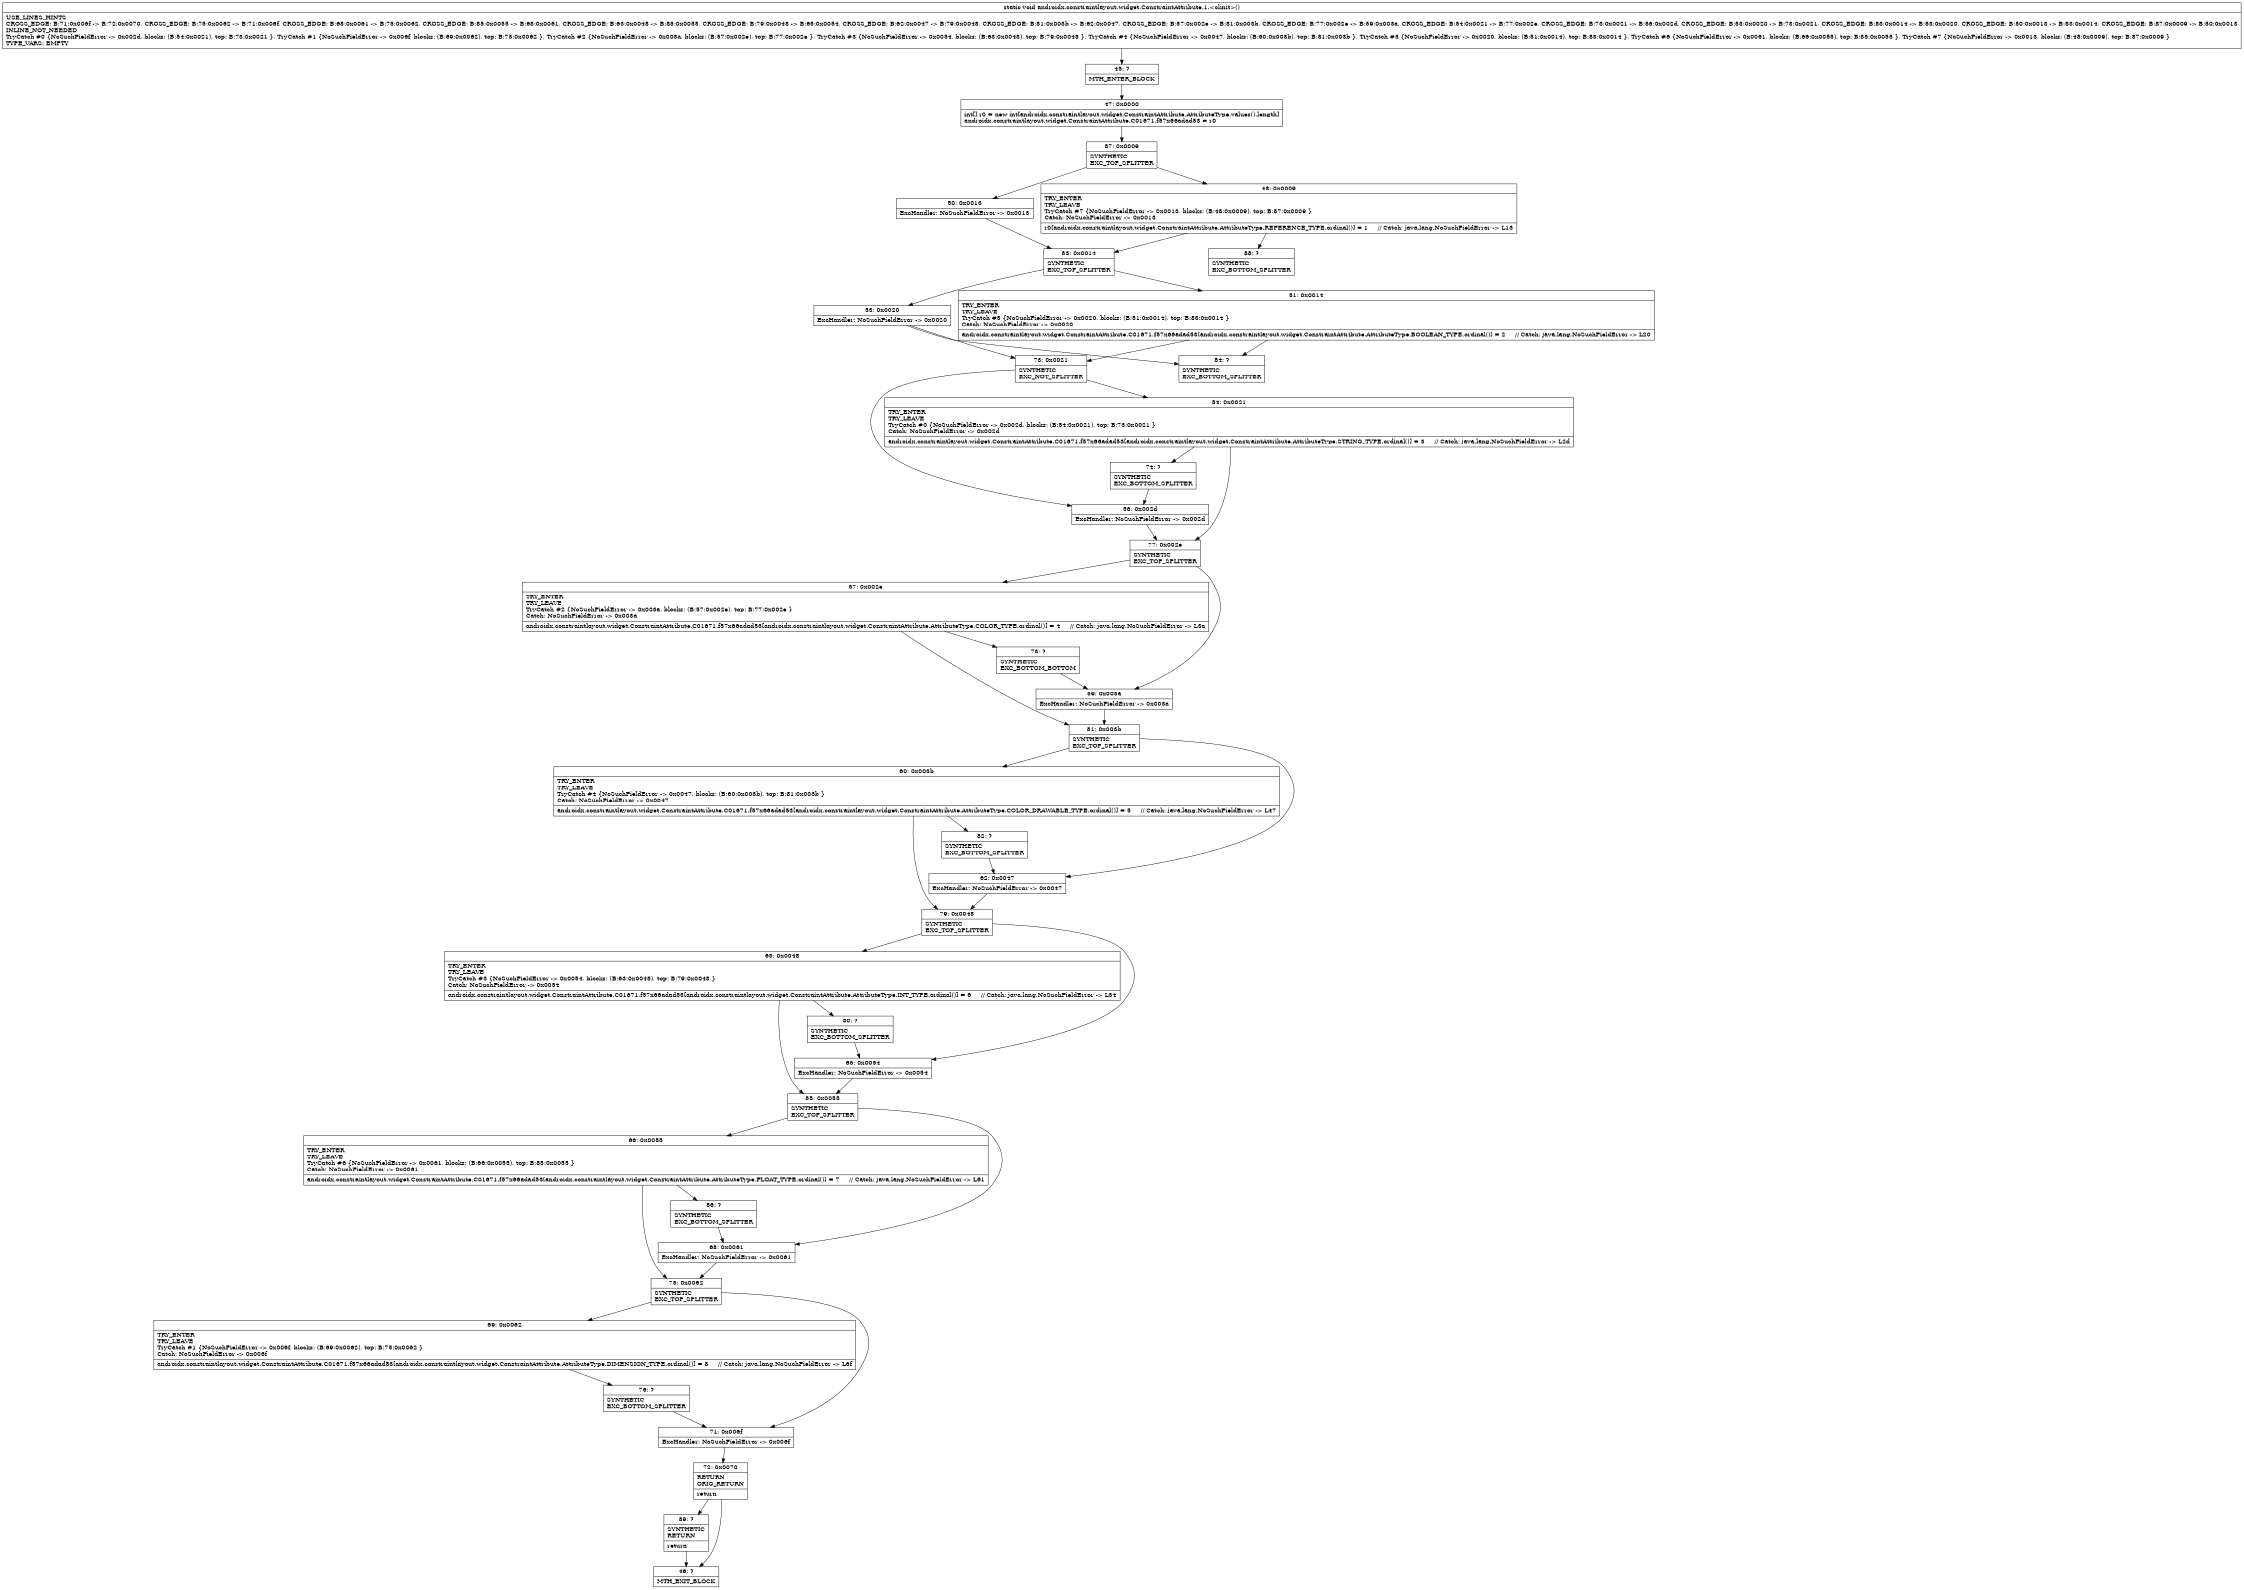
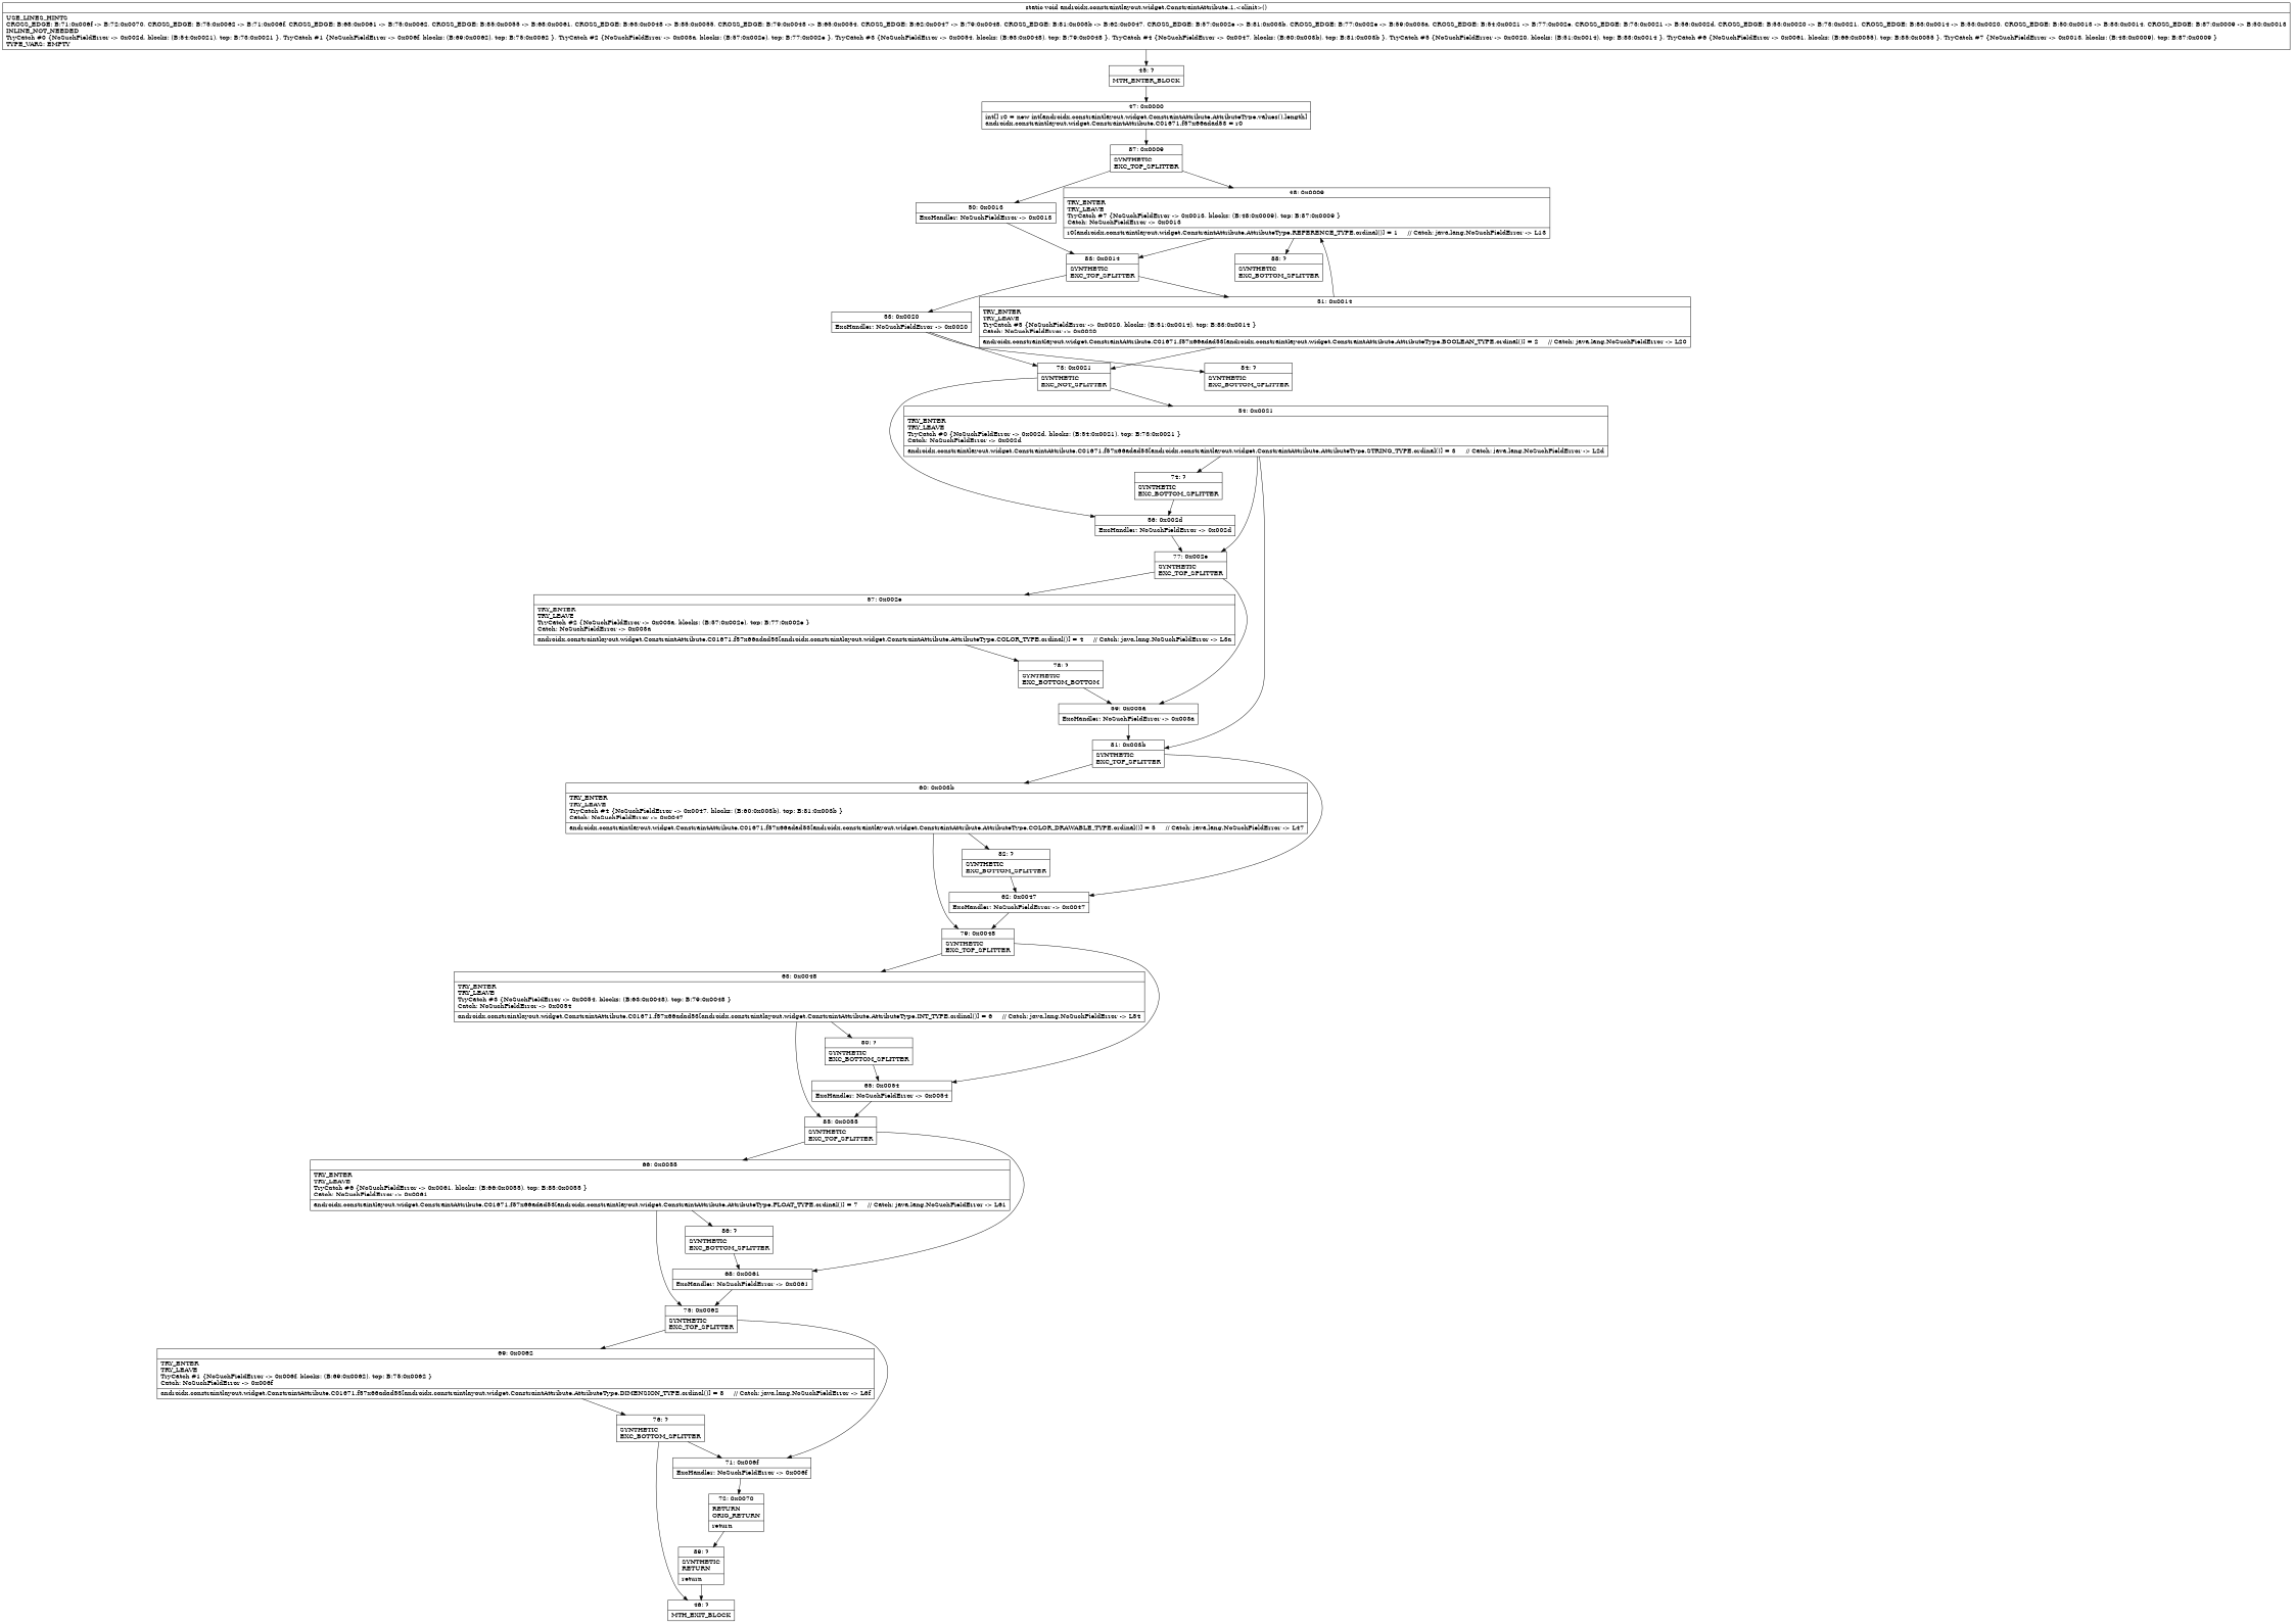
  digraph {
    fontname="DejaVu Serif"
    node [fontname="DejaVu Serif" shape=record]
    edge [fontname="DejaVu Serif"]
    n1 [label="{45\:\ ?|MTH_ENTER_BLOCK\l}"]
    n2 [label="{47\:\ 0x0000|int[] r0 = new int[androidx.constraintlayout.widget.ConstraintAttribute.AttributeType.values().length]\landroidx.constraintlayout.widget.ConstraintAttribute.C01671.f57x66adad53 = r0\l}"]
    n3 [label="{87\:\ 0x0009|SYNTHETIC\lEXC_TOP_SPLITTER\l}"]
    n4 [label="{48\:\ 0x0009|TRY_ENTER\lTRY_LEAVE\lTryCatch #7 \{NoSuchFieldError \-\> 0x0013, blocks: (B:48:0x0009), top: B:87:0x0009 \}\lCatch: NoSuchFieldError \-\> 0x0013\l|r0[androidx.constraintlayout.widget.ConstraintAttribute.AttributeType.REFERENCE_TYPE.ordinal()] = 1     \/\/ Catch: java.lang.NoSuchFieldError \-\> L13\l}"]
    n5 [label="{50\:\ 0x0013|ExcHandler: NoSuchFieldError \-\> 0x0013\l}"]
    n6 [label="{83\:\ 0x0014|SYNTHETIC\lEXC_TOP_SPLITTER\l}"]
    n7 [label="{88\:\ ?|SYNTHETIC\lEXC_BOTTOM_SPLITTER\l}"]
    n8 [label="{51\:\ 0x0014|TRY_ENTER\lTRY_LEAVE\lTryCatch #5 \{NoSuchFieldError \-\> 0x0020, blocks: (B:51:0x0014), top: B:83:0x0014 \}\lCatch: NoSuchFieldError \-\> 0x0020\l|androidx.constraintlayout.widget.ConstraintAttribute.C01671.f57x66adad53[androidx.constraintlayout.widget.ConstraintAttribute.AttributeType.BOOLEAN_TYPE.ordinal()] = 2     \/\/ Catch: java.lang.NoSuchFieldError \-\> L20\l}"]
    n9 [label="{53\:\ 0x0020|ExcHandler: NoSuchFieldError \-\> 0x0020\l}"]
    n10 [label="{73\:\ 0x0021|SYNTHETIC\lEXC_NOT_SPLITTER\l}"]
    n11 [label="{84\:\ ?|SYNTHETIC\lEXC_BOTTOM_SPLITTER\l}"]
    n12 [label="{54\:\ 0x0021|TRY_ENTER\lTRY_LEAVE\lTryCatch #0 \{NoSuchFieldError \-\> 0x002d, blocks: (B:54:0x0021), top: B:73:0x0021 \}\lCatch: NoSuchFieldError \-\> 0x002d\l|androidx.constraintlayout.widget.ConstraintAttribute.C01671.f57x66adad53[androidx.constraintlayout.widget.ConstraintAttribute.AttributeType.STRING_TYPE.ordinal()] = 3     \/\/ Catch: java.lang.NoSuchFieldError \-\> L2d\l}"]
    n13 [label="{56\:\ 0x002d|ExcHandler: NoSuchFieldError \-\> 0x002d\l}"]
    n14 [label="{74\:\ ?|SYNTHETIC\lEXC_BOTTOM_SPLITTER\l}"]
    n15 [label="{77\:\ 0x002e|SYNTHETIC\lEXC_TOP_SPLITTER\l}"]
    n16 [label="{57\:\ 0x002e|TRY_ENTER\lTRY_LEAVE\lTryCatch #2 \{NoSuchFieldError \-\> 0x003a, blocks: (B:57:0x002e), top: B:77:0x002e \}\lCatch: NoSuchFieldError \-\> 0x003a\l|androidx.constraintlayout.widget.ConstraintAttribute.C01671.f57x66adad53[androidx.constraintlayout.widget.ConstraintAttribute.AttributeType.COLOR_TYPE.ordinal()] = 4     \/\/ Catch: java.lang.NoSuchFieldError \-\> L3a\l}"]
    n17 [label="{59\:\ 0x003a|ExcHandler: NoSuchFieldError \-\> 0x003a\l}"]
    n18 [label="{78\:\ ?|SYNTHETIC\lEXC_BOTTOM_BOTTOM\l}"]
    n19 [label="{81\:\ 0x003b|SYNTHETIC\lEXC_TOP_SPLITTER\l}"]
    n20 [label="{60\:\ 0x003b|TRY_ENTER\lTRY_LEAVE\lTryCatch #4 \{NoSuchFieldError \-\> 0x0047, blocks: (B:60:0x003b), top: B:81:0x003b \}\lCatch: NoSuchFieldError \-\> 0x0047\l|androidx.constraintlayout.widget.ConstraintAttribute.C01671.f57x66adad53[androidx.constraintlayout.widget.ConstraintAttribute.AttributeType.COLOR_DRAWABLE_TYPE.ordinal()] = 5     \/\/ Catch: java.lang.NoSuchFieldError \-\> L47\l}"]
    n21 [label="{62\:\ 0x0047|ExcHandler: NoSuchFieldError \-\> 0x0047\l}"]
    n22 [label="{79\:\ 0x0048|SYNTHETIC\lEXC_TOP_SPLITTER\l}"]
    n23 [label="{82\:\ ?|SYNTHETIC\lEXC_BOTTOM_SPLITTER\l}"]
    n24 [label="{63\:\ 0x0048|TRY_ENTER\lTRY_LEAVE\lTryCatch #3 \{NoSuchFieldError \-\> 0x0054, blocks: (B:63:0x0048), top: B:79:0x0048 \}\lCatch: NoSuchFieldError \-\> 0x0054\l|androidx.constraintlayout.widget.ConstraintAttribute.C01671.f57x66adad53[androidx.constraintlayout.widget.ConstraintAttribute.AttributeType.INT_TYPE.ordinal()] = 6     \/\/ Catch: java.lang.NoSuchFieldError \-\> L54\l}"]
    n25 [label="{65\:\ 0x0054|ExcHandler: NoSuchFieldError \-\> 0x0054\l}"]
    n26 [label="{80\:\ ?|SYNTHETIC\lEXC_BOTTOM_SPLITTER\l}"]
    n27 [label="{85\:\ 0x0055|SYNTHETIC\lEXC_TOP_SPLITTER\l}"]
    n28 [label="{66\:\ 0x0055|TRY_ENTER\lTRY_LEAVE\lTryCatch #6 \{NoSuchFieldError \-\> 0x0061, blocks: (B:66:0x0055), top: B:85:0x0055 \}\lCatch: NoSuchFieldError \-\> 0x0061\l|androidx.constraintlayout.widget.ConstraintAttribute.C01671.f57x66adad53[androidx.constraintlayout.widget.ConstraintAttribute.AttributeType.FLOAT_TYPE.ordinal()] = 7     \/\/ Catch: java.lang.NoSuchFieldError \-\> L61\l}"]
    n29 [label="{68\:\ 0x0061|ExcHandler: NoSuchFieldError \-\> 0x0061\l}"]
    n30 [label="{75\:\ 0x0062|SYNTHETIC\lEXC_TOP_SPLITTER\l}"]
    n31 [label="{86\:\ ?|SYNTHETIC\lEXC_BOTTOM_SPLITTER\l}"]
    n32 [label="{69\:\ 0x0062|TRY_ENTER\lTRY_LEAVE\lTryCatch #1 \{NoSuchFieldError \-\> 0x006f, blocks: (B:69:0x0062), top: B:75:0x0062 \}\lCatch: NoSuchFieldError \-\> 0x006f\l|androidx.constraintlayout.widget.ConstraintAttribute.C01671.f57x66adad53[androidx.constraintlayout.widget.ConstraintAttribute.AttributeType.DIMENSION_TYPE.ordinal()] = 8     \/\/ Catch: java.lang.NoSuchFieldError \-\> L6f\l}"]
    n33 [label="{71\:\ 0x006f|ExcHandler: NoSuchFieldError \-\> 0x006f\l}"]
    n34 [label="{76\:\ ?|SYNTHETIC\lEXC_BOTTOM_SPLITTER\l}"]
    n35 [label="{72\:\ 0x0070|RETURN\lORIG_RETURN\l|return\l}"]
    n36 [label="{89\:\ ?|SYNTHETIC\lRETURN\l|return\l}"]
    n37 [label="{46\:\ ?|MTH_EXIT_BLOCK\l}"]
    n38 [label="{static void androidx.constraintlayout.widget.ConstraintAttribute.1.\<clinit\>()  | USE_LINES_HINTS\lCROSS_EDGE: B:71:0x006f \-\> B:72:0x0070, CROSS_EDGE: B:75:0x0062 \-\> B:71:0x006f, CROSS_EDGE: B:68:0x0061 \-\> B:75:0x0062, CROSS_EDGE: B:85:0x0055 \-\> B:68:0x0061, CROSS_EDGE: B:63:0x0048 \-\> B:85:0x0055, CROSS_EDGE: B:79:0x0048 \-\> B:65:0x0054, CROSS_EDGE: B:62:0x0047 \-\> B:79:0x0048, CROSS_EDGE: B:81:0x003b \-\> B:62:0x0047, CROSS_EDGE: B:57:0x002e \-\> B:81:0x003b, CROSS_EDGE: B:77:0x002e \-\> B:59:0x003a, CROSS_EDGE: B:54:0x0021 \-\> B:77:0x002e, CROSS_EDGE: B:73:0x0021 \-\> B:56:0x002d, CROSS_EDGE: B:53:0x0020 \-\> B:73:0x0021, CROSS_EDGE: B:83:0x0014 \-\> B:53:0x0020, CROSS_EDGE: B:50:0x0013 \-\> B:83:0x0014, CROSS_EDGE: B:87:0x0009 \-\> B:50:0x0013\lINLINE_NOT_NEEDED\lTryCatch #0 \{NoSuchFieldError \-\> 0x002d, blocks: (B:54:0x0021), top: B:73:0x0021 \}, TryCatch #1 \{NoSuchFieldError \-\> 0x006f, blocks: (B:69:0x0062), top: B:75:0x0062 \}, TryCatch #2 \{NoSuchFieldError \-\> 0x003a, blocks: (B:57:0x002e), top: B:77:0x002e \}, TryCatch #3 \{NoSuchFieldError \-\> 0x0054, blocks: (B:63:0x0048), top: B:79:0x0048 \}, TryCatch #4 \{NoSuchFieldError \-\> 0x0047, blocks: (B:60:0x003b), top: B:81:0x003b \}, TryCatch #5 \{NoSuchFieldError \-\> 0x0020, blocks: (B:51:0x0014), top: B:83:0x0014 \}, TryCatch #6 \{NoSuchFieldError \-\> 0x0061, blocks: (B:66:0x0055), top: B:85:0x0055 \}, TryCatch #7 \{NoSuchFieldError \-\> 0x0013, blocks: (B:48:0x0009), top: B:87:0x0009 \}\lTYPE_VARS: EMPTY\l}"]
    n1 -> n2
    n2 -> n3
    n3 -> n4
    n3 -> n5
    n4 -> n6
    n4 -> n7
    n5 -> n6
    n6 -> n8
    n6 -> n9
    n8 -> n10
-   n8 -> n11
+   n8 -> n4
    n9 -> n10
    n9 -> n11
    n10 -> n12
    n10 -> n13
    n12 -> n14
    n12 -> n15
    n13 -> n15
    n14 -> n13
    n15 -> n16
    n15 -> n17
    n16 -> n18
-   n16 -> n19
+   n12 -> n19
    n17 -> n19
    n18 -> n17
    n19 -> n20
    n19 -> n21
    n20 -> n22
    n20 -> n23
    n21 -> n22
    n22 -> n24
    n22 -> n25
    n23 -> n21
    n24 -> n26
    n24 -> n27
    n25 -> n27
    n26 -> n25
    n27 -> n28
    n27 -> n29
    n28 -> n30
    n28 -> n31
    n29 -> n30
    n30 -> n32
    n30 -> n33
    n31 -> n29
    n32 -> n34
    n33 -> n35
    n34 -> n33
    n35 -> n36
-   n35 -> n37
+   n34 -> n37
    n36 -> n37
    n38 -> n1
  }
